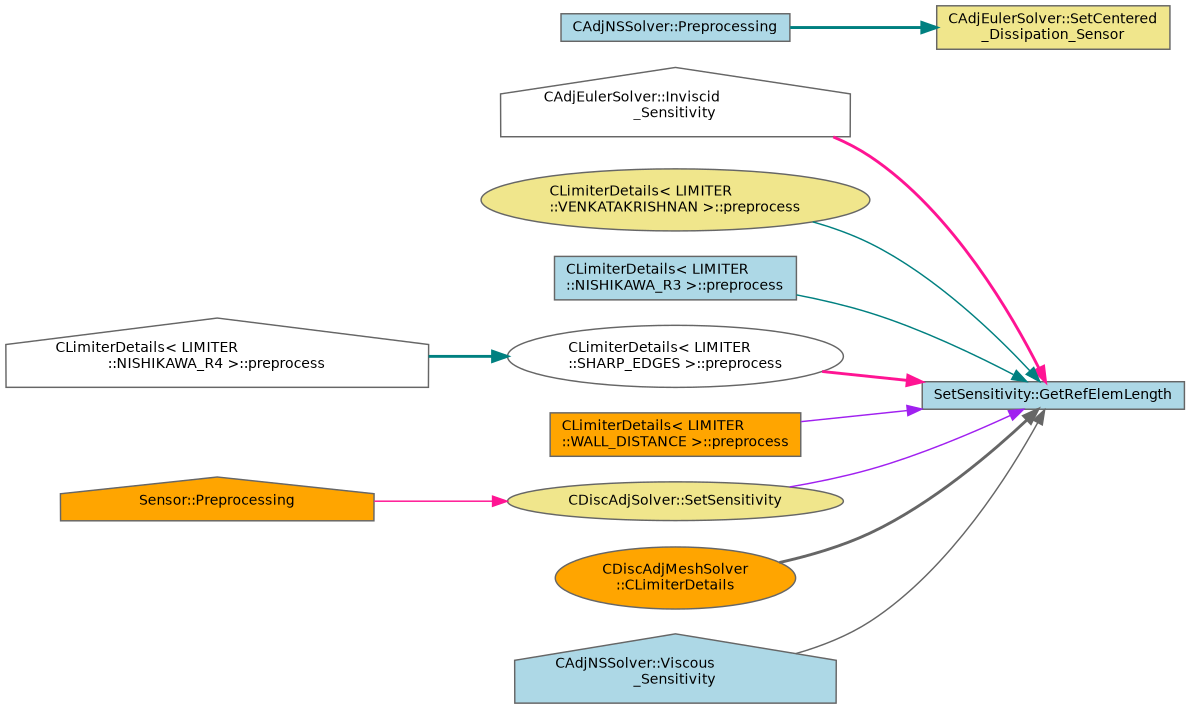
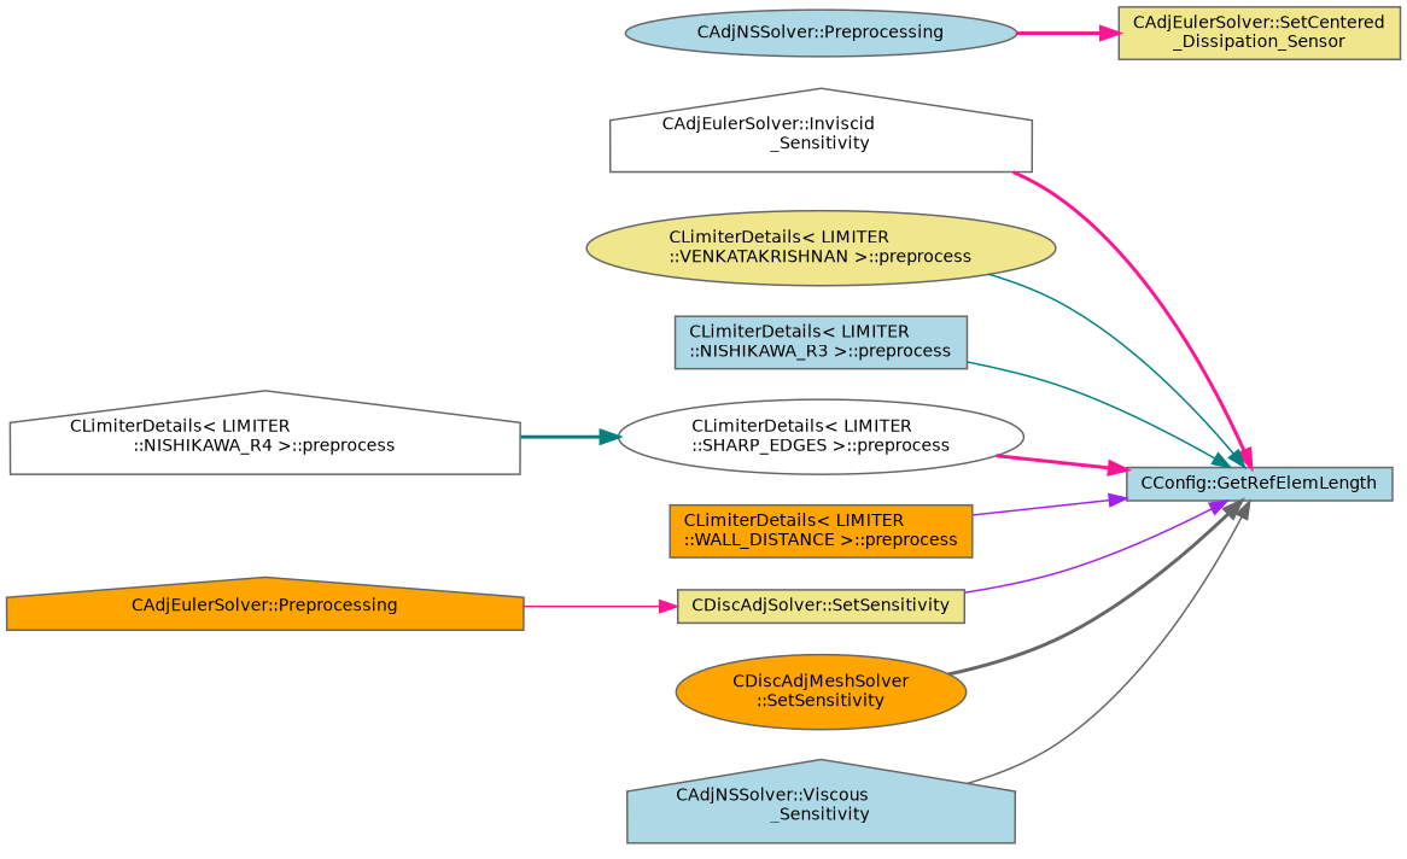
  digraph {
    rankdir=RL
    node [color=grey40 fillcolor=lightblue fontname=Helvetica fontsize=10 shape=box style=filled]
    edge [color=teal dir=back fontname=Helvetica fontsize=10 labelfontname=Helvetica labelfontsize=10 style=solid]
-   n1 [color=gray40 fontcolor=black height=0.2 label="SetSensitivity::GetRefElemLength" width=0.4]
+   n1 [color=gray40 fontcolor=black height=0.2 label="CConfig::GetRefElemLength" width=0.4]
    n2 [fillcolor=white height=0.2 label="CAdjEulerSolver::Inviscid\l_Sensitivity" shape=house width=0.4]
    n3 [fillcolor=khaki height=0.2 label="CLimiterDetails\< LIMITER\l::VENKATAKRISHNAN \>::preprocess" shape=ellipse width=0.4]
    n4 [height=0.2 label="CLimiterDetails\< LIMITER\l::NISHIKAWA_R3 \>::preprocess" width=0.4]
    n5 [fillcolor=white height=0.2 label="CLimiterDetails\< LIMITER\l::SHARP_EDGES \>::preprocess" shape=ellipse width=0.4]
    n6 [fillcolor=orange height=0.2 label="CLimiterDetails\< LIMITER\l::WALL_DISTANCE \>::preprocess" width=0.4]
-   n7 [fillcolor=khaki height=0.2 label="CDiscAdjSolver::SetSensitivity" shape=ellipse width=0.4]
-   n8 [fillcolor=orange height=0.2 label="CDiscAdjMeshSolver\l::CLimiterDetails" shape=ellipse width=0.4]
+   n7 [fillcolor=khaki height=0.2 label="CDiscAdjSolver::SetSensitivity" width=0.4]
+   n8 [fillcolor=orange height=0.2 label="CDiscAdjMeshSolver\l::SetSensitivity" shape=ellipse width=0.4]
    n9 [height=0.2 label="CAdjNSSolver::Viscous\l_Sensitivity" shape=house width=0.4]
    n10 [fillcolor=white height=0.2 label="CLimiterDetails\< LIMITER\l::NISHIKAWA_R4 \>::preprocess" shape=house width=0.4]
    n11 [fillcolor=khaki height=0.2 label="CAdjEulerSolver::SetCentered\l_Dissipation_Sensor" width=0.4]
-   n12 [height=0.2 label="CAdjNSSolver::Preprocessing" width=0.4]
-   n13 [fillcolor=orange height=0.2 label="Sensor::Preprocessing" shape=house width=0.4]
+   n12 [height=0.2 label="CAdjNSSolver::Preprocessing" shape=ellipse width=0.4]
+   n13 [fillcolor=orange height=0.2 label="CAdjEulerSolver::Preprocessing" shape=house width=0.4]
    n1 -> n2 [color=deeppink style=bold]
    n1 -> n3
    n1 -> n4
    n1 -> n5 [color=deeppink style=bold]
    n1 -> n6 [color=purple]
    n1 -> n7 [color=purple]
    n1 -> n8 [color=gray40 style=bold]
    n1 -> n9 [color=gray40]
    n5 -> n10 [style=bold]
    n7 -> n13 [color=deeppink]
-   n11 -> n12 [style=bold]
+   n11 -> n12 [color=deeppink style=bold]
  }
